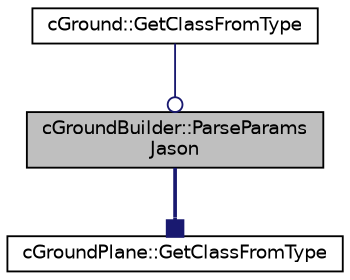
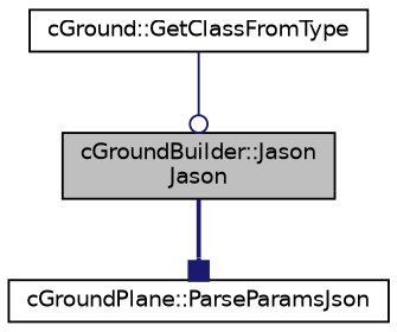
  digraph {
    rankdir=TB
    node [color=black fillcolor=white fontname=Helvetica fontsize=10 shape=record style=filled]
    edge [color=midnightblue fontname=Helvetica fontsize=10 labelfontname=Helvetica labelfontsize=10]
-   n1 [fillcolor=grey75 fontcolor=black height=0.2 label="cGroundBuilder::ParseParams\lJason" width=0.4]
-   n2 [height=0.2 label="cGroundPlane::GetClassFromType" width=0.4]
+   n1 [fillcolor=grey75 fontcolor=black height=0.2 label="cGroundBuilder::Jason\lJason" width=0.4]
+   n2 [height=0.2 label="cGroundPlane::ParseParamsJson" width=0.4]
    n3 [height=0.2 label="cGround::GetClassFromType" width=0.4]
    n1 -> n2 [arrowhead=box style=bold]
    n3 -> n1 [arrowhead=odot style=solid]
  }
